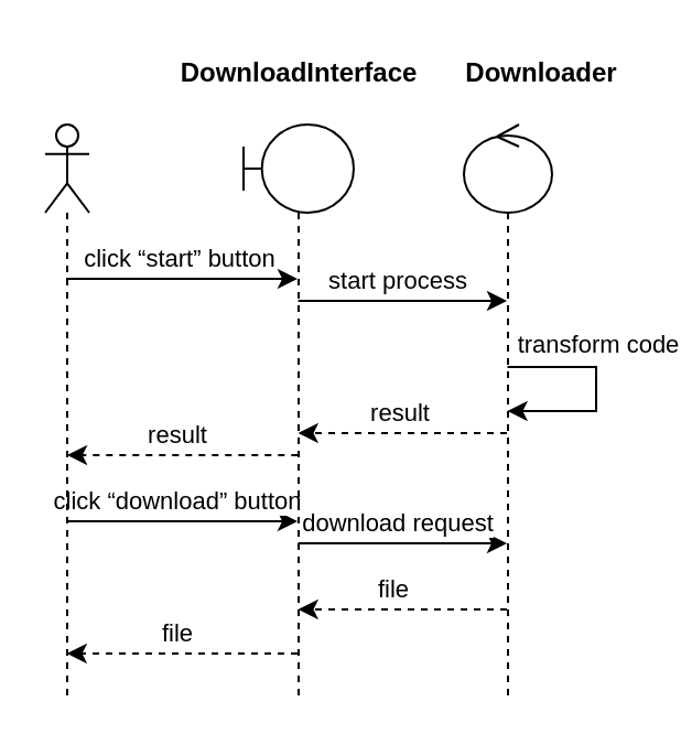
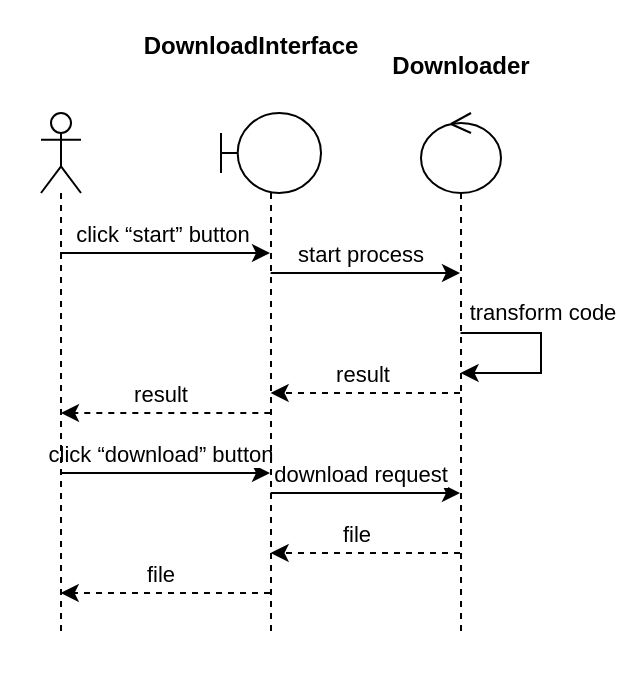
  <mxCell id="0" />
  <mxCell id="1" parent="0" />
  <mxCell id="2" style="edgeStyle=orthogonalEdgeStyle;rounded=0;orthogonalLoop=1;jettySize=auto;html=1;curved=0;" edge="1" parent="1" source="6" target="13"><mxGeometry relative="1" as="geometry"><Array as="points"><mxPoint x="100" y="126" /><mxPoint x="100" y="126" /></Array></mxGeometry></mxCell>
  <mxCell id="3" value="click “start” button" style="edgeLabel;html=1;align=center;verticalAlign=middle;resizable=0;points=[];" vertex="1" connectable="0" parent="2"><mxGeometry x="-0.259" y="4" relative="1" as="geometry"><mxPoint x="12" y="-6" as="offset" /></mxGeometry></mxCell>
  <mxCell id="4" style="edgeStyle=orthogonalEdgeStyle;rounded=0;orthogonalLoop=1;jettySize=auto;html=1;curved=0;" edge="1" parent="1"><mxGeometry relative="1" as="geometry"><mxPoint x="29.81" y="236" as="sourcePoint" /><mxPoint x="134.5" y="236" as="targetPoint" /></mxGeometry></mxCell>
  <mxCell id="5" value="click “download” button" style="edgeLabel;html=1;align=center;verticalAlign=middle;resizable=0;points=[];" vertex="1" connectable="0" parent="4"><mxGeometry x="0.251" y="1" relative="1" as="geometry"><mxPoint x="-15" y="-9" as="offset" /></mxGeometry></mxCell>
  <mxCell id="6" value="" style="shape=umlLifeline;perimeter=lifelinePerimeter;whiteSpace=wrap;html=1;container=1;dropTarget=0;collapsible=0;recursiveResize=0;outlineConnect=0;portConstraint=eastwest;newEdgeStyle={&quot;curved&quot;:0,&quot;rounded&quot;:0};participant=umlActor;" vertex="1" parent="1"><mxGeometry x="20" y="56" width="20" height="260" as="geometry" /></mxCell>
  <mxCell id="7" style="edgeStyle=orthogonalEdgeStyle;rounded=0;orthogonalLoop=1;jettySize=auto;html=1;curved=0;" edge="1" parent="1"><mxGeometry relative="1" as="geometry"><mxPoint x="134.81" y="136.004" as="sourcePoint" /><mxPoint x="229.5" y="136.004" as="targetPoint" /><Array as="points"><mxPoint x="180" y="135.97" /><mxPoint x="180" y="135.97" /></Array></mxGeometry></mxCell>
  <mxCell id="8" value="start process" style="edgeLabel;html=1;align=center;verticalAlign=middle;resizable=0;points=[];" vertex="1" connectable="0" parent="7"><mxGeometry x="0.277" relative="1" as="geometry"><mxPoint x="-15" y="-10" as="offset" /></mxGeometry></mxCell>
  <mxCell id="9" style="edgeStyle=orthogonalEdgeStyle;rounded=0;orthogonalLoop=1;jettySize=auto;html=1;curved=0;dashed=1;" edge="1" parent="1"><mxGeometry relative="1" as="geometry"><mxPoint x="134.5" y="296" as="sourcePoint" /><mxPoint x="29.855" y="296" as="targetPoint" /></mxGeometry></mxCell>
  <mxCell id="10" value="file" style="edgeLabel;html=1;align=center;verticalAlign=middle;resizable=0;points=[];" vertex="1" connectable="0" parent="9"><mxGeometry x="-0.021" y="-1" relative="1" as="geometry"><mxPoint x="-4" y="-9" as="offset" /></mxGeometry></mxCell>
  <mxCell id="11" style="edgeStyle=orthogonalEdgeStyle;rounded=0;orthogonalLoop=1;jettySize=auto;html=1;curved=0;" edge="1" parent="1"><mxGeometry relative="1" as="geometry"><mxPoint x="134.81" y="246" as="sourcePoint" /><mxPoint x="229.5" y="246" as="targetPoint" /></mxGeometry></mxCell>
  <mxCell id="12" value="download request" style="edgeLabel;html=1;align=center;verticalAlign=middle;resizable=0;points=[];" vertex="1" connectable="0" parent="11"><mxGeometry x="-0.233" relative="1" as="geometry"><mxPoint x="9" y="-10" as="offset" /></mxGeometry></mxCell>
  <mxCell id="13" value="" style="shape=umlLifeline;perimeter=lifelinePerimeter;whiteSpace=wrap;html=1;container=1;dropTarget=0;collapsible=0;recursiveResize=0;outlineConnect=0;portConstraint=eastwest;newEdgeStyle={&quot;curved&quot;:0,&quot;rounded&quot;:0};participant=umlBoundary;" vertex="1" parent="1"><mxGeometry x="110" y="56" width="50" height="260" as="geometry" /></mxCell>
  <mxCell id="14" style="edgeStyle=orthogonalEdgeStyle;rounded=0;orthogonalLoop=1;jettySize=auto;html=1;curved=0;" edge="1" parent="1"><mxGeometry relative="1" as="geometry"><mxPoint x="229.78" y="166.004" as="sourcePoint" /><mxPoint x="229.78" y="186.004" as="targetPoint" /><Array as="points"><mxPoint x="269.97" y="165.97" /><mxPoint x="269.97" y="185.97" /></Array></mxGeometry></mxCell>
  <mxCell id="15" value="transform code" style="edgeLabel;html=1;align=center;verticalAlign=middle;resizable=0;points=[];" vertex="1" connectable="0" parent="14"><mxGeometry x="0.192" y="2" relative="1" as="geometry"><mxPoint y="-32" as="offset" /></mxGeometry></mxCell>
  <mxCell id="16" style="edgeStyle=orthogonalEdgeStyle;rounded=0;orthogonalLoop=1;jettySize=auto;html=1;curved=0;dashed=1;" edge="1" parent="1"><mxGeometry relative="1" as="geometry"><Array as="points"><mxPoint x="180" y="275.97" /><mxPoint x="180" y="275.97" /></Array><mxPoint x="229.5" y="276.004" as="sourcePoint" /><mxPoint x="134.81" y="276.004" as="targetPoint" /></mxGeometry></mxCell>
  <mxCell id="17" value="file" style="edgeLabel;html=1;align=center;verticalAlign=middle;resizable=0;points=[];" vertex="1" connectable="0" parent="16"><mxGeometry x="0.094" y="-1" relative="1" as="geometry"><mxPoint y="-9" as="offset" /></mxGeometry></mxCell>
  <mxCell id="18" style="edgeStyle=orthogonalEdgeStyle;rounded=0;orthogonalLoop=1;jettySize=auto;html=1;curved=0;dashed=1;" edge="1" parent="1"><mxGeometry relative="1" as="geometry"><mxPoint x="229.5" y="196" as="sourcePoint" /><mxPoint x="134.81" y="196" as="targetPoint" /></mxGeometry></mxCell>
  <mxCell id="19" value="result" style="edgeLabel;html=1;align=center;verticalAlign=middle;resizable=0;points=[];" vertex="1" connectable="0" parent="18"><mxGeometry x="-0.161" y="-1" relative="1" as="geometry"><mxPoint x="-9" y="-9" as="offset" /></mxGeometry></mxCell>
  <mxCell id="20" value="" style="shape=umlLifeline;perimeter=lifelinePerimeter;whiteSpace=wrap;html=1;container=1;dropTarget=0;collapsible=0;recursiveResize=0;outlineConnect=0;portConstraint=eastwest;newEdgeStyle={&quot;curved&quot;:0,&quot;rounded&quot;:0};participant=umlControl;" vertex="1" parent="1"><mxGeometry x="210" y="56" width="40" height="260" as="geometry" /></mxCell>
- <mxCell id="21" value="DownloadInterface" style="text;align=center;fontStyle=1;verticalAlign=middle;spacingLeft=3;spacingRight=3;strokeColor=none;rotatable=0;points=[[0,0.5],[1,0.5]];portConstraint=eastwest;html=1;" vertex="1" parent="1"><mxGeometry x="95" y="20" width="80" height="26" as="geometry" /></mxCell>
- <mxCell id="22" value="Downloader" style="text;align=center;fontStyle=1;verticalAlign=middle;spacingLeft=3;spacingRight=3;strokeColor=none;rotatable=0;points=[[0,0.5],[1,0.5]];portConstraint=eastwest;html=1;" vertex="1" parent="1"><mxGeometry x="205" y="20" width="80" height="26" as="geometry" /></mxCell>
+ <mxCell id="21" value="DownloadInterface" style="text;align=center;fontStyle=1;verticalAlign=middle;spacingLeft=3;spacingRight=3;strokeColor=none;rotatable=0;points=[[0,0.5],[1,0.5]];portConstraint=eastwest;html=1;" vertex="1" parent="1"><mxGeometry x="85" y="10" width="80" height="26" as="geometry" /></mxCell>
+ <mxCell id="22" value="Downloader" style="text;align=center;fontStyle=1;verticalAlign=middle;spacingLeft=3;spacingRight=3;strokeColor=none;rotatable=0;points=[[0,0.5],[1,0.5]];portConstraint=eastwest;html=1;" vertex="1" parent="1"><mxGeometry x="190" y="20" width="80" height="26" as="geometry" /></mxCell>
  <mxCell id="23" style="edgeStyle=orthogonalEdgeStyle;rounded=0;orthogonalLoop=1;jettySize=auto;html=1;curved=0;dashed=1;" edge="1" parent="1"><mxGeometry relative="1" as="geometry"><mxPoint x="134.65" y="206" as="sourcePoint" /><mxPoint x="30.005" y="206" as="targetPoint" /></mxGeometry></mxCell>
  <mxCell id="24" value="result" style="edgeLabel;html=1;align=center;verticalAlign=middle;resizable=0;points=[];" vertex="1" connectable="0" parent="23"><mxGeometry x="-0.021" y="-1" relative="1" as="geometry"><mxPoint x="-4" y="-9" as="offset" /></mxGeometry></mxCell>
